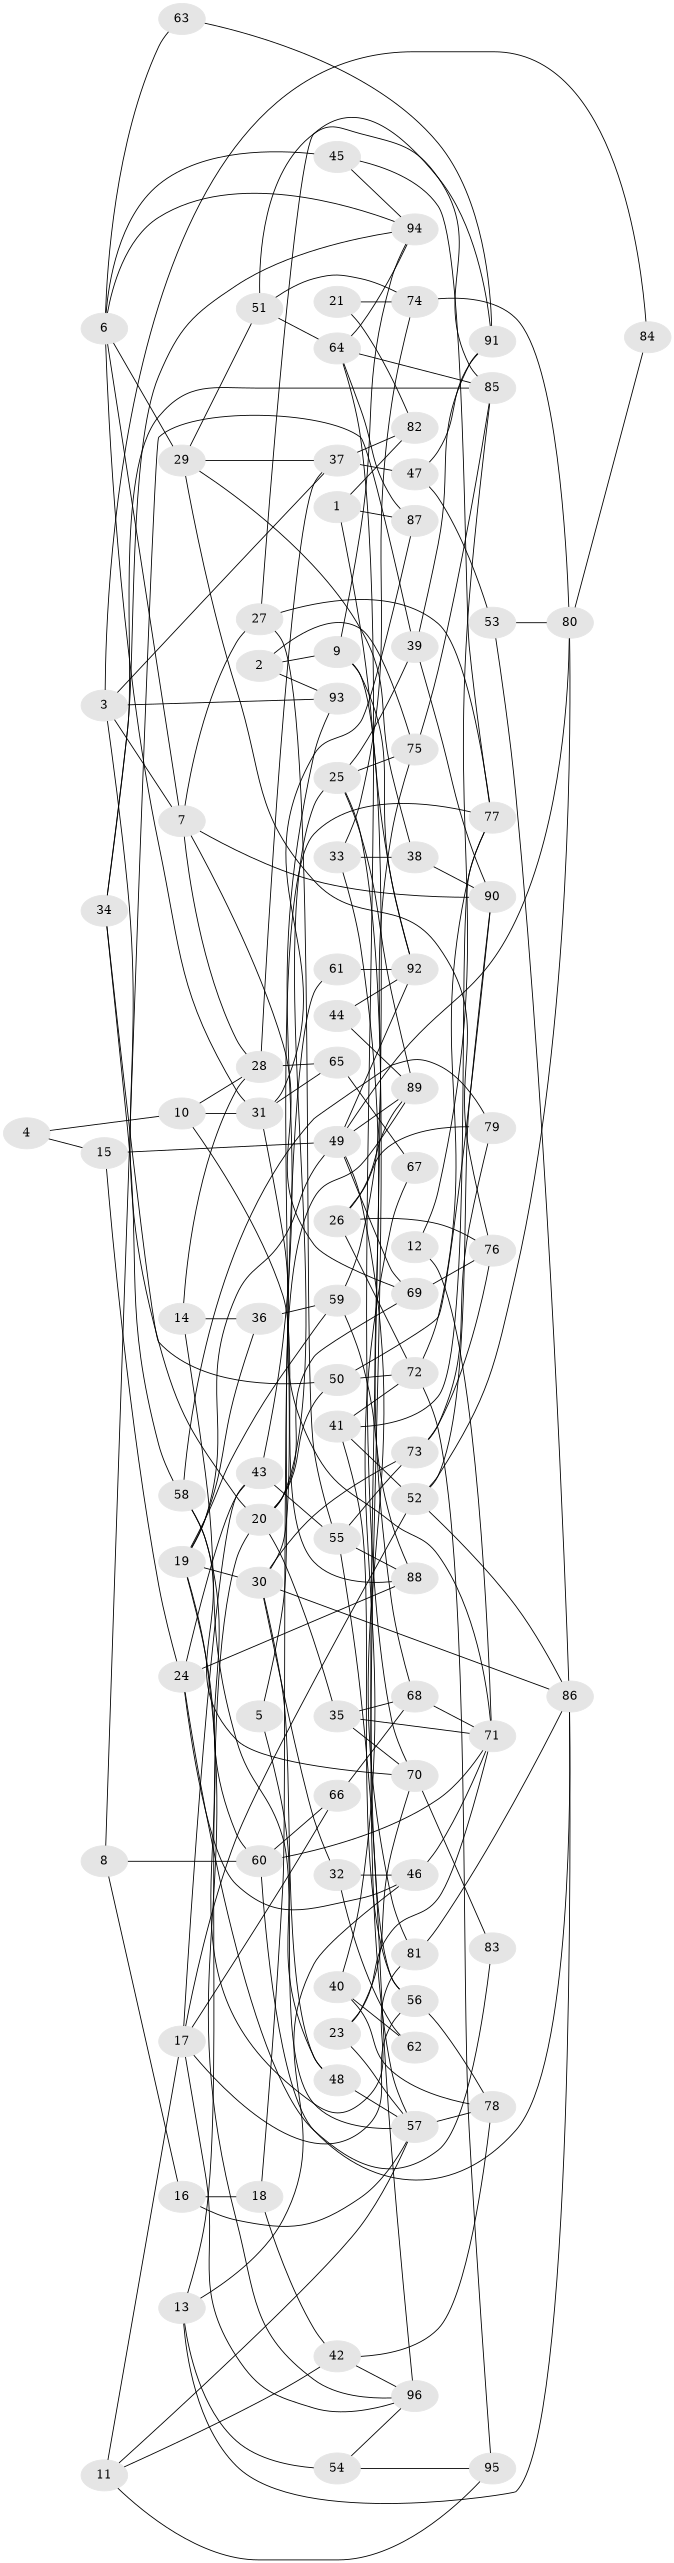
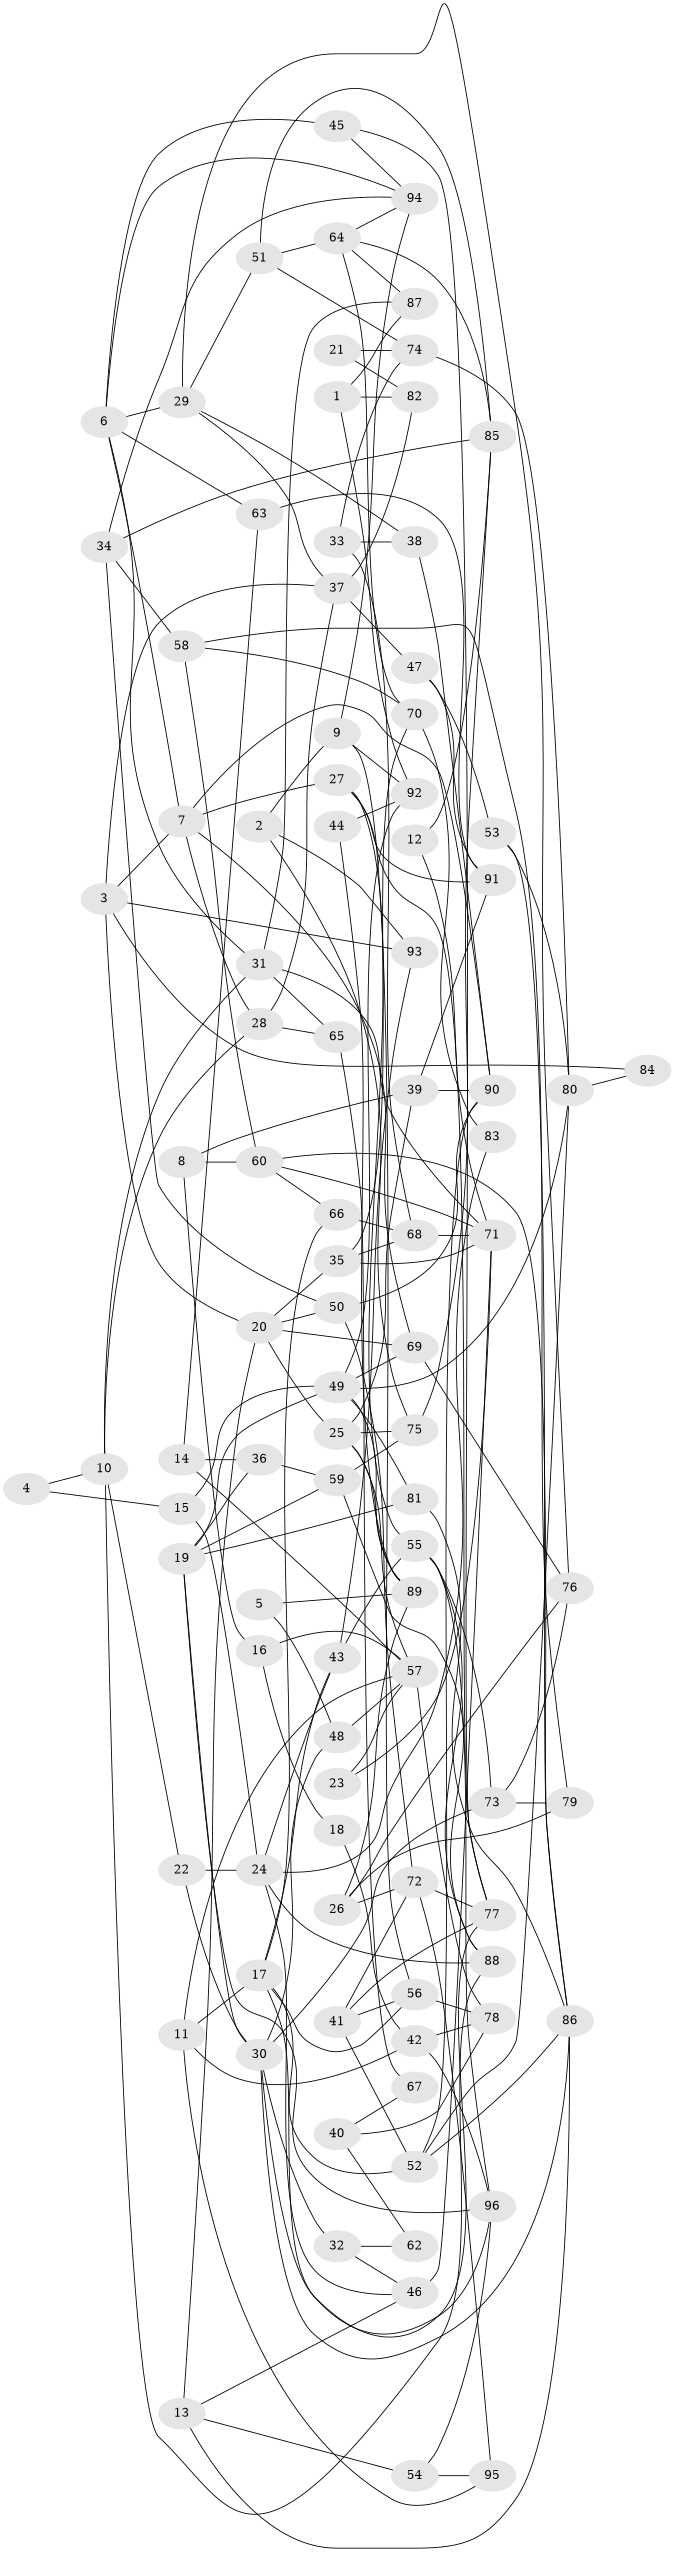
  graph {
    rankdir=LR
    node [color=gray90 style=filled]
    1
    82
    87
    92
    2
    9
    75
    93
    94
    56
    85
    3
    7
    20
    84
    37
    27
    28
    69
    90
    25
    35
    50
    29
    76
    38
    51
    4
    10
    15
    31
+   22
    88
    24
    49
    5
    48
    89
    57
    6
    45
    63
    71
    65
    77
    91
    55
    8
    16
    39
    60
    18
    86
    66
    78
    30
    11
    17
    42
    95
    43
    52
    96
    12
    13
    46
    54
    14
    36
    59
    83
    81
    80
-   61
    68
    19
    32
    73
    70
    72
    21
    74
    23
    26
    79
    47
    67
    64
    62
    33
    34
    58
    53
    40
    41
    44
    1 -- 82
    1 -- 87
    1 -- 92
    2 -- 9
    2 -- 75
    2 -- 93
    9 -- 92
    9 -- 94
    9 -- 56
    75 -- 85
    56 -- 78
    3 -- 93
    3 -- 7
    3 -- 20
    3 -- 84
    3 -- 37
    7 -- 27
    7 -- 28
    7 -- 69
    7 -- 90
    20 -- 69
    20 -- 25
    20 -- 35
    20 -- 50
    37 -- 82
    37 -- 47
    27 -- 77
    27 -- 91
    27 -- 55
    28 -- 37
    28 -- 65
    69 -- 76
    25 -- 75
    25 -- 89
    25 -- 57
    25 -- 39
    35 -- 71
    35 -- 68
    35 -- 70
    50 -- 90
    50 -- 72
    29 -- 37
    29 -- 76
    29 -- 38
    29 -- 51
    38 -- 90
    51 -- 85
    51 -- 74
    51 -- 64
    4 -- 10
    4 -- 15
    10 -- 28
    10 -- 31
+   10 -- 22
    10 -- 88
    15 -- 24
    15 -- 49
    31 -- 87
    31 -- 71
    31 -- 65
+   22 -- 24
+   22 -- 30
    24 -- 88
    24 -- 43
    24 -- 46
    24 -- 83
    49 -- 92
    49 -- 69
    49 -- 89
    49 -- 81
    49 -- 80
    5 -- 48
    5 -- 89
    48 -- 57
    57 -- 78
    6 -- 94
    6 -- 7
    6 -- 29
    6 -- 31
    6 -- 45
    6 -- 63
    45 -- 94
    45 -- 77
    63 -- 91
    65 -- 67
    55 -- 88
    55 -- 96
    55 -- 73
    8 -- 16
    8 -- 39
    8 -- 60
    16 -- 57
    16 -- 18
    39 -- 90
    39 -- 91
    60 -- 71
    60 -- 86
    60 -- 66
    18 -- 42
-   18 -- 61
    66 -- 68
    30 -- 48
    30 -- 77
    30 -- 86
    30 -- 32
    30 -- 73
    11 -- 57
    11 -- 17
    11 -- 42
    11 -- 95
    17 -- 56
    17 -- 66
    17 -- 43
    17 -- 52
    17 -- 96
    42 -- 78
    42 -- 96
    43 -- 93
    43 -- 55
    52 -- 90
    52 -- 86
    52 -- 80
    12 -- 85
    12 -- 71
    13 -- 20
    13 -- 86
    13 -- 46
    13 -- 54
    46 -- 71
    54 -- 95
    54 -- 96
    14 -- 57
-   14 -- 28
+   14 -- 63
    14 -- 36
    36 -- 59
    59 -- 75
    59 -- 88
    81 -- 86
    80 -- 84
-   61 -- 92
    68 -- 71
    19 -- 49
    19 -- 30
    19 -- 96
    19 -- 36
    19 -- 59
    19 -- 81
    32 -- 46
    32 -- 62
    73 -- 76
    73 -- 79
    70 -- 83
    72 -- 77
    72 -- 95
    21 -- 82
    21 -- 74
    74 -- 80
    23 -- 57
    23 -- 71
-   23 -- 70
    26 -- 76
    26 -- 89
    26 -- 72
    26 -- 79
    47 -- 91
    47 -- 53
    64 -- 87
    64 -- 94
    64 -- 85
    64 -- 70
    33 -- 38
    33 -- 68
    33 -- 74
    34 -- 94
    34 -- 85
    34 -- 50
    34 -- 58
    58 -- 60
    58 -- 70
    58 -- 79
    53 -- 86
    53 -- 80
    40 -- 78
    40 -- 67
    40 -- 62
    41 -- 56
    41 -- 77
    41 -- 52
    41 -- 72
    44 -- 92
    44 -- 89
  }
